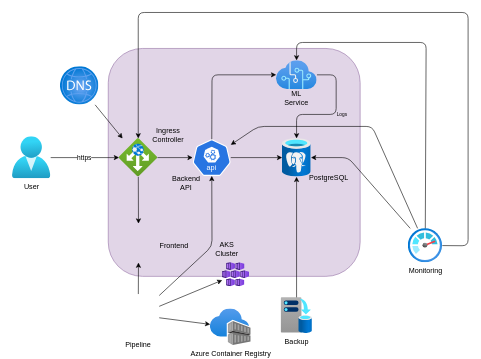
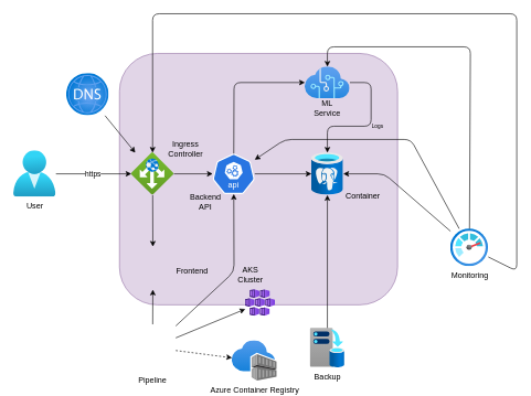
  <mxCell id="0" />
  <mxCell id="1" parent="0" />
  <mxCell id="2" value="" style="rounded=1;whiteSpace=wrap;html=1;fillColor=#e1d5e7;strokeColor=#9673a6;" parent="1" vertex="1"><mxGeometry x="180" y="80" width="420" height="380" as="geometry" /></mxCell>
  <mxCell id="3" value="" style="image;aspect=fixed;html=1;points=[];align=center;fontSize=12;image=img/lib/azure2/networking/Application_Gateways.svg;" parent="1" vertex="1"><mxGeometry x="198" y="230" width="64" height="64" as="geometry" /></mxCell>
  <mxCell id="4" value="User" style="image;aspect=fixed;html=1;points=[];align=center;fontSize=12;image=img/lib/azure2/identity/Users.svg;" parent="1" vertex="1"><mxGeometry x="20" y="227" width="64" height="70" as="geometry" /></mxCell>
  <mxCell id="5" value="" style="endArrow=classic;html=1;rounded=0;" parent="1" source="4" target="3" edge="1"><mxGeometry width="50" height="50" relative="1" as="geometry"><mxPoint x="200" y="200" as="sourcePoint" /><mxPoint x="250" y="150" as="targetPoint" /></mxGeometry></mxCell>
  <mxCell id="6" value="https" style="edgeLabel;html=1;align=center;verticalAlign=middle;resizable=0;points=[];" parent="5" vertex="1" connectable="0"><mxGeometry x="0.431" y="-2" relative="1" as="geometry"><mxPoint x="-27" y="-2" as="offset" /></mxGeometry></mxCell>
  <mxCell id="7" value="" style="shape=image;verticalLabelPosition=bottom;labelBackgroundColor=default;verticalAlign=top;aspect=fixed;imageAspect=0;image=https://icons.veryicon.com/png/o/miscellaneous/20-classification-function-icon/8_3-front-end-development-1.png;" parent="1" vertex="1"><mxGeometry x="198" y="372" width="65" height="65" as="geometry" /></mxCell>
  <mxCell id="8" value="" style="endArrow=classic;html=1;rounded=1;curved=0;" parent="1" source="3" target="7" edge="1"><mxGeometry width="50" height="50" relative="1" as="geometry"><mxPoint x="180" y="140" as="sourcePoint" /><mxPoint x="230" y="90" as="targetPoint" /><Array as="points" /></mxGeometry></mxCell>
  <mxCell id="9" value="" style="aspect=fixed;sketch=0;html=1;dashed=0;whitespace=wrap;verticalLabelPosition=bottom;verticalAlign=top;fillColor=#2875E2;strokeColor=#ffffff;points=[[0.005,0.63,0],[0.1,0.2,0],[0.9,0.2,0],[0.5,0,0],[0.995,0.63,0],[0.72,0.99,0],[0.5,1,0],[0.28,0.99,0]];shape=mxgraph.kubernetes.icon2;kubernetesLabel=1;prIcon=api" parent="1" vertex="1"><mxGeometry x="320.73" y="231.5" width="63.54" height="61" as="geometry" /></mxCell>
  <mxCell id="10" value="" style="endArrow=classic;html=1;rounded=0;" parent="1" source="3" target="9" edge="1"><mxGeometry width="50" height="50" relative="1" as="geometry"><mxPoint x="200" y="480" as="sourcePoint" /><mxPoint x="250" y="430" as="targetPoint" /></mxGeometry></mxCell>
  <mxCell id="11" value="" style="image;aspect=fixed;html=1;points=[];align=center;fontSize=12;image=img/lib/azure2/databases/Azure_Database_PostgreSQL_Server.svg;" parent="1" vertex="1"><mxGeometry x="470" y="230" width="48" height="64" as="geometry" /></mxCell>
  <mxCell id="12" value="" style="endArrow=classic;html=1;rounded=0;" parent="1" source="9" target="11" edge="1"><mxGeometry width="50" height="50" relative="1" as="geometry"><mxPoint x="470" y="230" as="sourcePoint" /><mxPoint x="520" y="180" as="targetPoint" /></mxGeometry></mxCell>
  <mxCell id="13" value="" style="image;aspect=fixed;html=1;points=[];align=center;fontSize=12;image=img/lib/azure2/ai_machine_learning/Cognitive_Services.svg;" parent="1" vertex="1"><mxGeometry x="460" y="100" width="68" height="48" as="geometry" /></mxCell>
  <mxCell id="14" value="" style="endArrow=classic;html=1;rounded=1;curved=0;" parent="1" source="9" target="13" edge="1"><mxGeometry width="50" height="50" relative="1" as="geometry"><mxPoint x="310" y="220" as="sourcePoint" /><mxPoint x="360" y="170" as="targetPoint" /><Array as="points"><mxPoint x="353" y="124" /></Array></mxGeometry></mxCell>
  <mxCell id="15" value="" style="endArrow=classic;html=1;rounded=1;curved=0;" parent="1" source="13" target="11" edge="1"><mxGeometry width="50" height="50" relative="1" as="geometry"><mxPoint x="640" y="180" as="sourcePoint" /><mxPoint x="690" y="130" as="targetPoint" /><Array as="points"><mxPoint x="560" y="124" /><mxPoint x="560" y="190" /><mxPoint x="494" y="190" /></Array></mxGeometry></mxCell>
  <mxCell id="16" value="Backup" style="image;aspect=fixed;html=1;points=[];align=center;fontSize=12;image=img/lib/azure2/azure_stack/Infrastructure_Backup.svg;" parent="1" vertex="1"><mxGeometry x="467.92" y="495" width="52.17" height="60" as="geometry" /></mxCell>
  <mxCell id="17" value="" style="endArrow=classic;html=1;rounded=1;curved=0;" parent="1" source="16" target="11" edge="1"><mxGeometry width="50" height="50" relative="1" as="geometry"><mxPoint x="390" y="390" as="sourcePoint" /><mxPoint x="440" y="340" as="targetPoint" /><Array as="points" /></mxGeometry></mxCell>
- <mxCell id="18" value="Monitoring" style="image;aspect=fixed;html=1;points=[];align=center;fontSize=12;image=img/lib/azure2/management_governance/Monitor.svg;" parent="1" vertex="1"><mxGeometry x="680" y="380" width="57" height="57" as="geometry" /></mxCell>
+ <mxCell id="18" value="Monitoring" style="image;aspect=fixed;html=1;points=[];align=center;fontSize=12;image=img/lib/azure2/management_governance/Monitor.svg;" parent="1" vertex="1"><mxGeometry x="680" y="345" width="57" height="57" as="geometry" /></mxCell>
  <mxCell id="19" value="" style="endArrow=classic;html=1;rounded=1;curved=0;" parent="1" source="18" target="11" edge="1"><mxGeometry width="50" height="50" relative="1" as="geometry"><mxPoint x="620" y="220" as="sourcePoint" /><mxPoint x="670" y="170" as="targetPoint" /><Array as="points"><mxPoint x="580" y="262" /></Array></mxGeometry></mxCell>
  <mxCell id="20" value="" style="endArrow=classic;html=1;rounded=1;curved=0;" parent="1" source="18" target="9" edge="1"><mxGeometry width="50" height="50" relative="1" as="geometry"><mxPoint x="650" y="230" as="sourcePoint" /><mxPoint x="700" y="180" as="targetPoint" /><Array as="points"><mxPoint x="620" y="210" /><mxPoint x="430" y="210" /></Array></mxGeometry></mxCell>
  <mxCell id="21" value="" style="endArrow=classic;html=1;rounded=1;curved=0;" parent="1" source="18" target="13" edge="1"><mxGeometry width="50" height="50" relative="1" as="geometry"><mxPoint x="560" y="380" as="sourcePoint" /><mxPoint x="610" y="330" as="targetPoint" /><Array as="points"><mxPoint x="710" y="70" /><mxPoint x="494" y="70" /></Array></mxGeometry></mxCell>
  <mxCell id="22" value="Pipeline" style="shape=image;verticalLabelPosition=bottom;labelBackgroundColor=default;verticalAlign=top;aspect=fixed;imageAspect=0;image=https://images.seeklogo.com/logo-png/43/2/azure-pipelines-logo-png_seeklogo-434159.png;" parent="1" vertex="1"><mxGeometry x="195" y="489.5" width="70" height="70" as="geometry" /></mxCell>
  <mxCell id="23" value="Azure Container Registry" style="image;aspect=fixed;html=1;points=[];align=center;fontSize=12;image=img/lib/azure2/containers/Container_Registries.svg;" parent="1" vertex="1"><mxGeometry x="350" y="514" width="68" height="61" as="geometry" /></mxCell>
- <mxCell id="24" value="" style="endArrow=classic;html=1;rounded=0;" parent="1" source="22" target="23" edge="1"><mxGeometry width="50" height="50" relative="1" as="geometry"><mxPoint x="300" y="710" as="sourcePoint" /><mxPoint x="350" y="660" as="targetPoint" /></mxGeometry></mxCell>
+ <mxCell id="24" value="" style="endArrow=classic;html=1;rounded=0;dashed=1;" parent="1" source="22" target="23" edge="1"><mxGeometry width="50" height="50" relative="1" as="geometry"><mxPoint x="300" y="710" as="sourcePoint" /><mxPoint x="350" y="660" as="targetPoint" /></mxGeometry></mxCell>
  <mxCell id="25" value="Ingress Controller" style="text;html=1;align=center;verticalAlign=middle;whiteSpace=wrap;rounded=0;" parent="1" vertex="1"><mxGeometry x="250" y="210" width="60" height="30" as="geometry" /></mxCell>
  <mxCell id="26" value="" style="endArrow=classic;html=1;rounded=1;curved=0;" parent="1" source="18" target="3" edge="1"><mxGeometry width="50" height="50" relative="1" as="geometry"><mxPoint x="770" y="270" as="sourcePoint" /><mxPoint x="820" y="220" as="targetPoint" /><Array as="points"><mxPoint x="780" y="409" /><mxPoint x="780" y="20" /><mxPoint x="230" y="20" /></Array></mxGeometry></mxCell>
  <mxCell id="27" value="" style="endArrow=classic;html=1;rounded=0;" parent="1" source="22" target="7" edge="1"><mxGeometry width="50" height="50" relative="1" as="geometry"><mxPoint x="10" y="520" as="sourcePoint" /><mxPoint x="60" y="470" as="targetPoint" /></mxGeometry></mxCell>
  <mxCell id="28" value="Frontend" style="text;html=1;align=center;verticalAlign=middle;whiteSpace=wrap;rounded=0;" parent="1" vertex="1"><mxGeometry x="260" y="393.5" width="60" height="30" as="geometry" /></mxCell>
  <mxCell id="29" value="" style="endArrow=classic;html=1;rounded=1;curved=0;" parent="1" source="22" target="9" edge="1"><mxGeometry width="50" height="50" relative="1" as="geometry"><mxPoint x="50" y="380" as="sourcePoint" /><mxPoint x="100" y="330" as="targetPoint" /><Array as="points"><mxPoint x="353" y="410" /></Array></mxGeometry></mxCell>
  <mxCell id="30" value="Backend API" style="text;html=1;align=center;verticalAlign=middle;whiteSpace=wrap;rounded=0;" parent="1" vertex="1"><mxGeometry x="280" y="290" width="60" height="30" as="geometry" /></mxCell>
  <mxCell id="31" value="" style="image;aspect=fixed;html=1;points=[];align=center;fontSize=12;image=img/lib/azure2/networking/DNS_Zones.svg;" parent="1" vertex="1"><mxGeometry x="100" y="110" width="64" height="64" as="geometry" /></mxCell>
  <mxCell id="32" value="" style="endArrow=classic;html=1;rounded=0;" parent="1" source="31" target="3" edge="1"><mxGeometry width="50" height="50" relative="1" as="geometry"><mxPoint x="290" y="90" as="sourcePoint" /><mxPoint x="340" y="40" as="targetPoint" /></mxGeometry></mxCell>
- <mxCell id="33" value="PostgreSQL" style="text;html=1;align=center;verticalAlign=middle;whiteSpace=wrap;rounded=0;" parent="1" vertex="1"><mxGeometry x="518" y="280" width="60" height="30" as="geometry" /></mxCell>
+ <mxCell id="33" value="Container" style="text;html=1;align=center;verticalAlign=middle;whiteSpace=wrap;rounded=0;" parent="1" vertex="1"><mxGeometry x="518" y="280" width="60" height="30" as="geometry" /></mxCell>
  <mxCell id="34" value="" style="image;aspect=fixed;html=1;points=[];align=center;fontSize=12;image=img/lib/azure2/compute/Container_Services_Deprecated.svg;" parent="1" vertex="1"><mxGeometry x="370" y="437" width="45.33" height="40" as="geometry" /></mxCell>
  <mxCell id="35" value="AKS Cluster" style="text;html=1;align=center;verticalAlign=middle;whiteSpace=wrap;rounded=0;" parent="1" vertex="1"><mxGeometry x="347.66" y="400" width="60" height="30" as="geometry" /></mxCell>
  <mxCell id="36" value="" style="endArrow=classic;html=1;rounded=0;" parent="1" source="22" target="34" edge="1"><mxGeometry width="50" height="50" relative="1" as="geometry"><mxPoint x="70" y="530" as="sourcePoint" /><mxPoint x="120" y="480" as="targetPoint" /></mxGeometry></mxCell>
  <mxCell id="37" value="ML Service" style="text;html=1;align=center;verticalAlign=middle;whiteSpace=wrap;rounded=0;" parent="1" vertex="1"><mxGeometry x="464" y="148" width="60" height="30" as="geometry" /></mxCell>
  <mxCell id="38" value="&lt;font style=&quot;font-size: 8px;&quot;&gt;Logs&lt;/font&gt;" style="text;html=1;align=center;verticalAlign=middle;whiteSpace=wrap;rounded=0;" parent="1" vertex="1"><mxGeometry x="540" y="174" width="60" height="30" as="geometry" /></mxCell>
